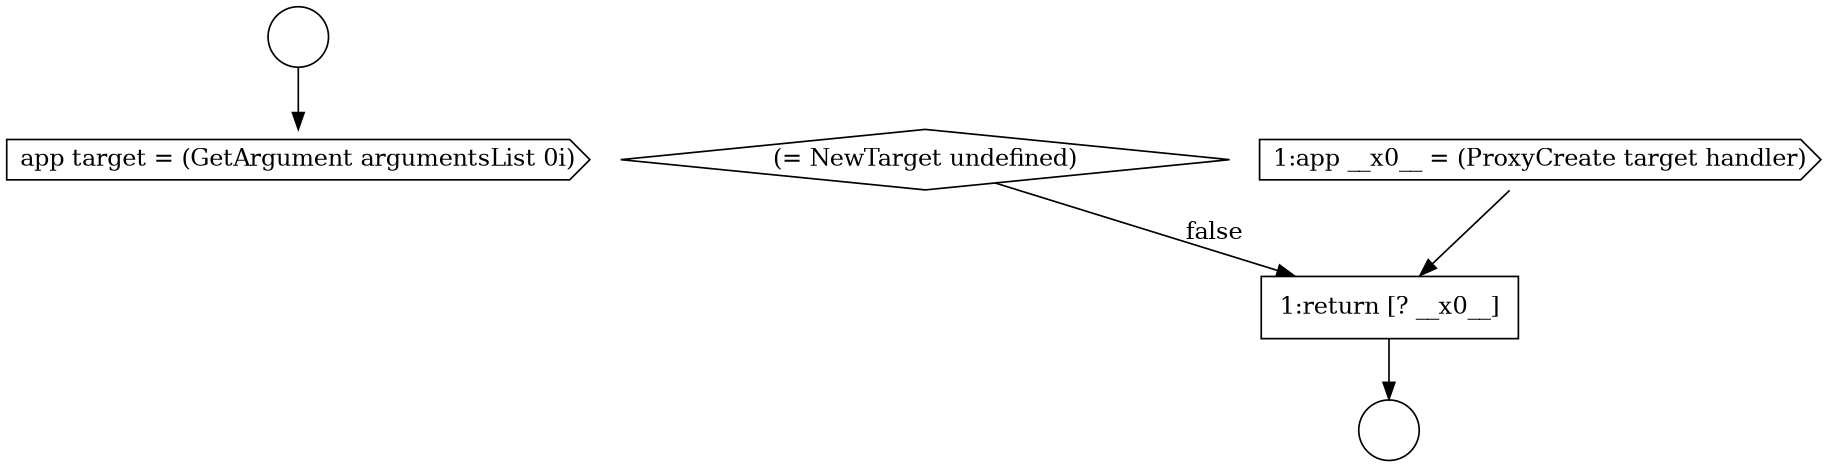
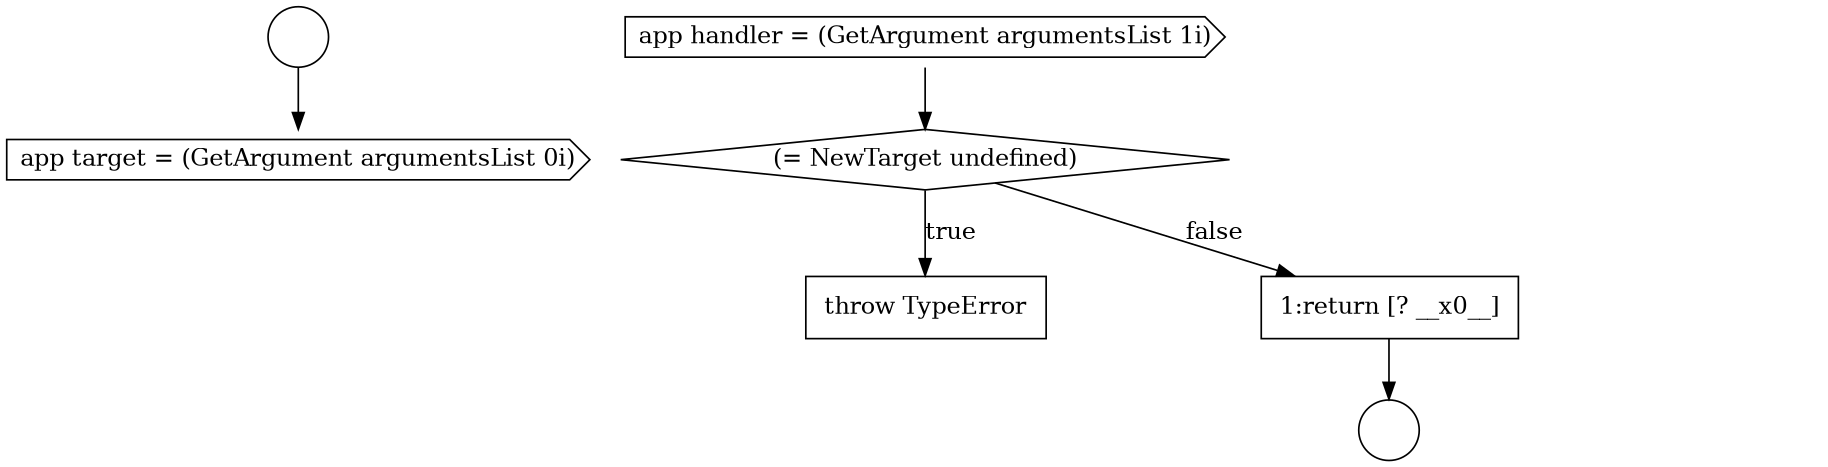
  digraph {
    node [color=black fillcolor=white shape=cds style=filled]
    edge [color=black]
    n1 [label=<<font color="black">app target = (GetArgument argumentsList 0i)</font>>]
+   n2 [label=<<font color="black">app handler = (GetArgument argumentsList 1i)</font>>]
    n3 [label=<<font color="black">(= NewTarget undefined)</font>> shape=diamond]
+   n4 [label=<<font color="black">     <table border="0" cellborder="1" cellspacing="0" cellpadding="10">       <tr><td align="left">throw TypeError</td></tr>     </table>   </font>> margin=0 shape=none]
    n5 [label=<<font color="black">     <table border="0" cellborder="1" cellspacing="0" cellpadding="10">       <tr><td align="left">1:return [? __x0__]</td></tr>     </table>   </font>> margin=0 shape=none]
-   n6 [label=<<font color="black">1:app __x0__ = (ProxyCreate target handler)</font>>]
    n7 [label=" " shape=circle]
    n8 [label=" " shape=circle]
+   n2 -> n3
+   n3 -> n4 [label=<<font color="black">true</font>>]
    n3 -> n5 [label=<<font color="black">false</font>>]
    n5 -> n7
-   n6 -> n5
    n8 -> n1
  }
